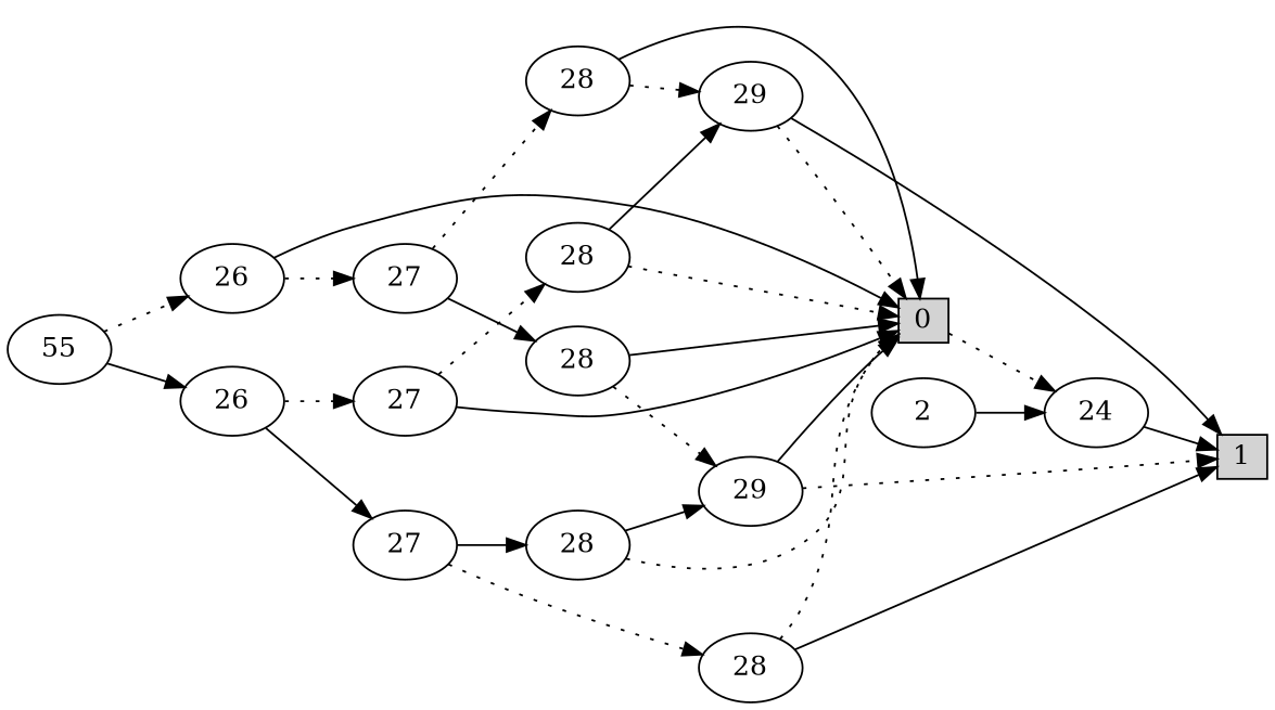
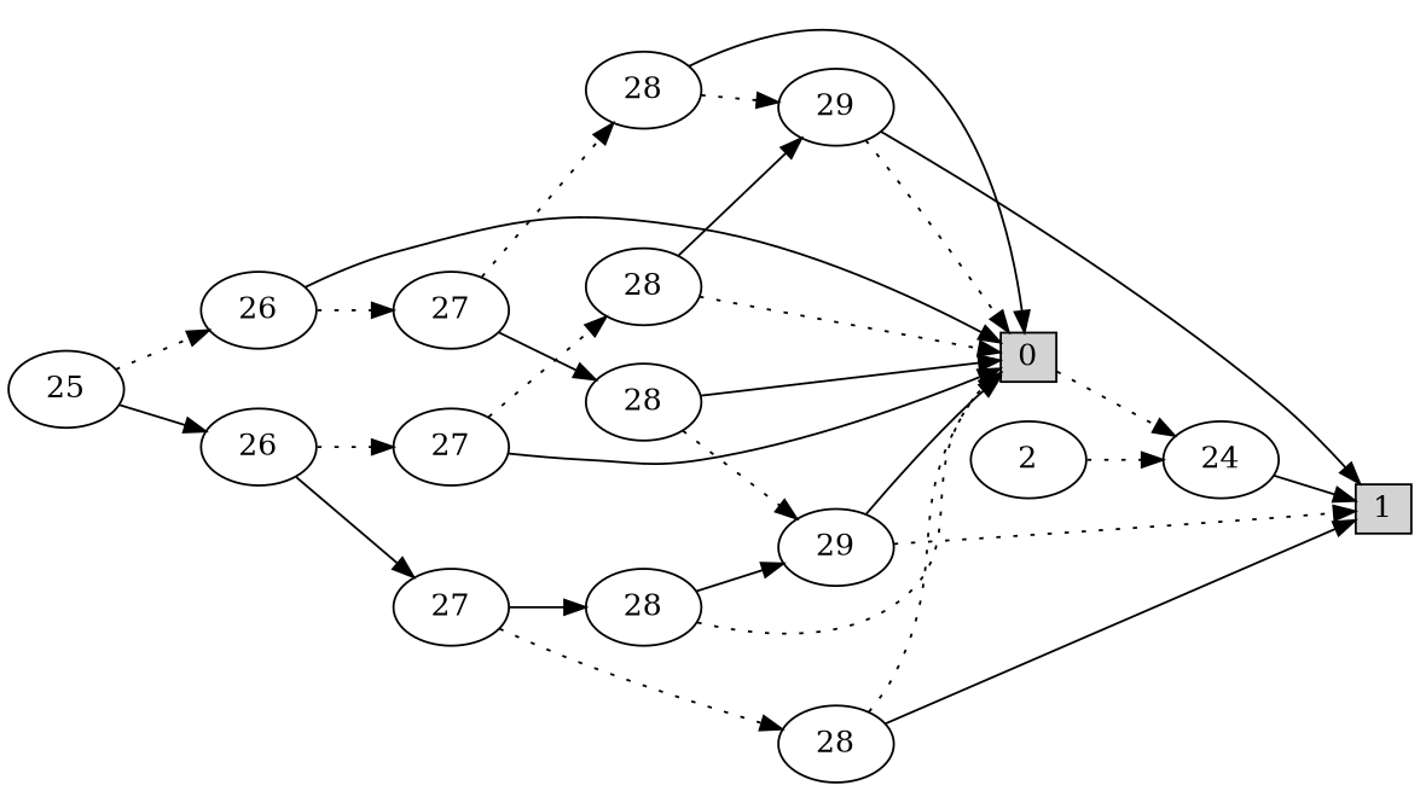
  digraph {
    rankdir=LR
    edge [style=dotted]
    n1 [height=0.3 label=0 shape=box style=filled width=0.3]
    n2 [label=24]
    n3 [height=0.3 label=1 shape=box style=filled width=0.3]
    n4 [label=2]
-   n5 [label=55]
+   n5 [label=25]
    n6 [label=26]
    n7 [label=26]
    n8 [label=27]
    n9 [label=27]
    n10 [label=27]
    n11 [label=28]
    n12 [label=28]
    n13 [label=28]
    n14 [label=28]
    n15 [label=28]
    n16 [label=29]
    n17 [label=29]
    n1 -> n2
    n2 -> n3 [style=filled]
-   n4 -> n2 [style=filled]
+   n4 -> n2
    n5 -> n6
    n5 -> n7 [style=filled]
    n6 -> n1 [style=filled]
    n6 -> n8
    n7 -> n9
    n7 -> n10 [style=filled]
    n8 -> n11
    n8 -> n12 [style=filled]
    n9 -> n1 [style=filled]
    n9 -> n13
    n10 -> n14
    n10 -> n15 [style=filled]
    n11 -> n1 [style=filled]
    n11 -> n16
    n12 -> n1 [style=filled]
    n12 -> n17
    n13 -> n1
    n13 -> n16 [style=filled]
    n14 -> n1
    n14 -> n3 [style=filled]
    n15 -> n1
    n15 -> n17 [style=filled]
    n16 -> n1
    n16 -> n3 [style=filled]
    n17 -> n1 [style=filled]
    n17 -> n3
  }
